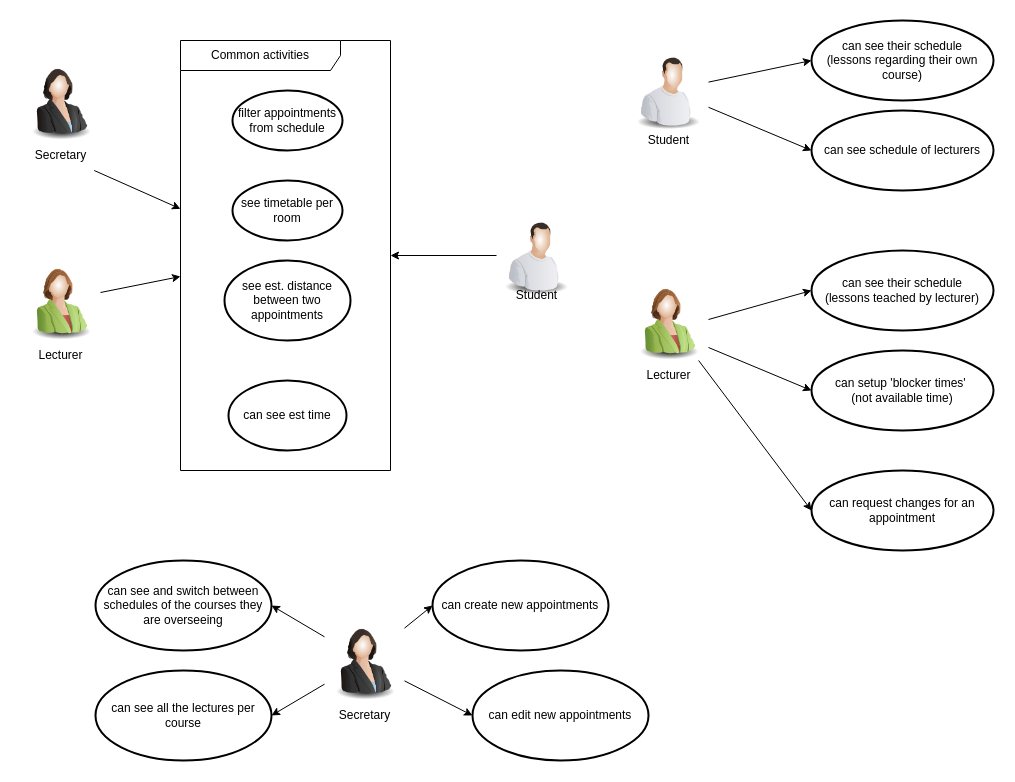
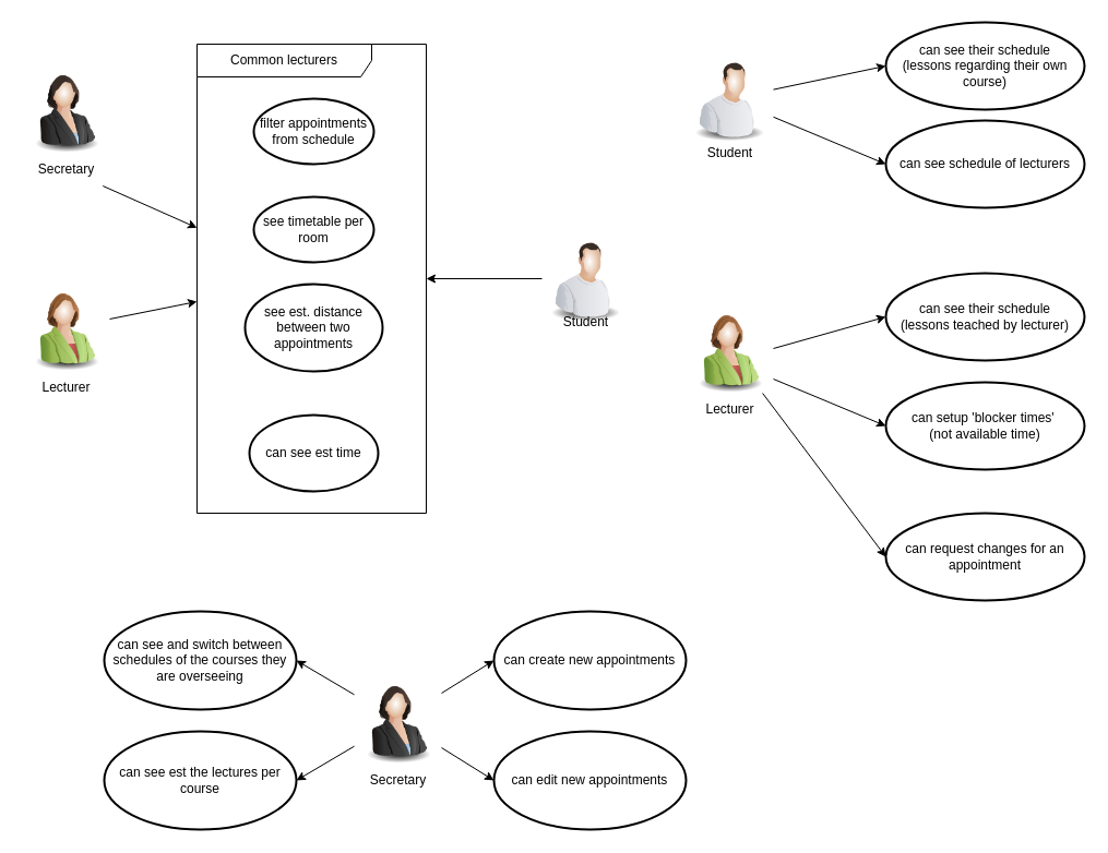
  <mxCell id="0" />
  <mxCell id="1" parent="0" />
  <mxCell id="2" value="" style="image;html=1;image=img/lib/clip_art/people/Suit_Woman_128x128.png" vertex="1" parent="1"><mxGeometry x="20" y="60" width="80" height="80" as="geometry" /></mxCell>
  <mxCell id="3" style="rounded=0;orthogonalLoop=1;jettySize=auto;html=1;flowAnimation=0;" edge="1" parent="1" source="4" target="14"><mxGeometry relative="1" as="geometry" /></mxCell>
  <mxCell id="4" value="Secretary" style="text;html=1;align=center;verticalAlign=middle;resizable=0;points=[];autosize=1;strokeColor=none;fillColor=none;" vertex="1" parent="1"><mxGeometry x="25" y="140" width="70" height="30" as="geometry" /></mxCell>
  <mxCell id="5" style="rounded=0;orthogonalLoop=1;jettySize=auto;html=1;" edge="1" parent="1" source="6" target="14"><mxGeometry relative="1" as="geometry" /></mxCell>
  <mxCell id="6" value="" style="image;html=1;image=img/lib/clip_art/people/Suit_Woman_Green_128x128.png" vertex="1" parent="1"><mxGeometry x="20" y="260" width="80" height="80" as="geometry" /></mxCell>
  <mxCell id="7" value="Lecturer" style="text;html=1;align=center;verticalAlign=middle;resizable=0;points=[];autosize=1;strokeColor=none;fillColor=none;" vertex="1" parent="1"><mxGeometry x="25" y="340" width="70" height="30" as="geometry" /></mxCell>
  <mxCell id="8" style="rounded=0;orthogonalLoop=1;jettySize=auto;html=1;exitX=0;exitY=0.5;exitDx=0;exitDy=0;" edge="1" parent="1" source="9" target="14"><mxGeometry relative="1" as="geometry" /></mxCell>
  <mxCell id="9" value="" style="image;html=1;image=img/lib/clip_art/people/Worker_Man_128x128.png" vertex="1" parent="1"><mxGeometry x="496" y="215" width="80" height="80" as="geometry" /></mxCell>
  <mxCell id="10" value="Student" style="text;html=1;align=center;verticalAlign=middle;resizable=0;points=[];autosize=1;strokeColor=none;fillColor=none;" vertex="1" parent="1"><mxGeometry x="506" y="280" width="60" height="30" as="geometry" /></mxCell>
  <mxCell id="11" value="see timetable per room" style="strokeWidth=2;html=1;shape=mxgraph.flowchart.start_1;whiteSpace=wrap;" vertex="1" parent="1"><mxGeometry x="232" y="180" width="110" height="60" as="geometry" /></mxCell>
  <mxCell id="12" value="see est. distance between two appointments" style="strokeWidth=2;html=1;shape=mxgraph.flowchart.start_1;whiteSpace=wrap;" vertex="1" parent="1"><mxGeometry x="224" y="260" width="126" height="80" as="geometry" /></mxCell>
  <mxCell id="13" value="filter appointments from schedule" style="strokeWidth=2;html=1;shape=mxgraph.flowchart.start_1;whiteSpace=wrap;" vertex="1" parent="1"><mxGeometry x="232" y="90" width="110" height="60" as="geometry" /></mxCell>
- <mxCell id="14" value="Common activities" style="shape=umlFrame;whiteSpace=wrap;html=1;pointerEvents=0;recursiveResize=0;container=1;collapsible=0;width=160;" vertex="1" parent="1"><mxGeometry x="180" y="40" width="210" height="430" as="geometry" /></mxCell>
+ <mxCell id="14" value="Common lecturers" style="shape=umlFrame;whiteSpace=wrap;html=1;pointerEvents=0;recursiveResize=0;container=1;collapsible=0;width=160;" vertex="1" parent="1"><mxGeometry x="180" y="40" width="210" height="430" as="geometry" /></mxCell>
  <mxCell id="15" value="can see est time" style="strokeWidth=2;html=1;shape=mxgraph.flowchart.start_1;whiteSpace=wrap;" vertex="1" parent="14"><mxGeometry x="48" y="340" width="118" height="70" as="geometry" /></mxCell>
  <mxCell id="16" style="rounded=0;orthogonalLoop=1;jettySize=auto;html=1;entryX=0;entryY=0.5;entryDx=0;entryDy=0;entryPerimeter=0;" edge="1" parent="1" source="18" target="20"><mxGeometry relative="1" as="geometry" /></mxCell>
  <mxCell id="17" style="rounded=0;orthogonalLoop=1;jettySize=auto;html=1;entryX=0;entryY=0.5;entryDx=0;entryDy=0;entryPerimeter=0;" edge="1" parent="1" source="18" target="21"><mxGeometry relative="1" as="geometry"><mxPoint x="822" y="133" as="targetPoint" /></mxGeometry></mxCell>
  <mxCell id="18" value="" style="image;html=1;image=img/lib/clip_art/people/Worker_Man_128x128.png" vertex="1" parent="1"><mxGeometry x="628" y="50" width="80" height="80" as="geometry" /></mxCell>
  <mxCell id="19" value="Student" style="text;html=1;align=center;verticalAlign=middle;resizable=0;points=[];autosize=1;strokeColor=none;fillColor=none;" vertex="1" parent="1"><mxGeometry x="638" y="125" width="60" height="30" as="geometry" /></mxCell>
  <mxCell id="20" value="&lt;div&gt;can see their schedule&lt;/div&gt;(lessons regarding their own course)" style="strokeWidth=2;html=1;shape=mxgraph.flowchart.start_1;whiteSpace=wrap;" vertex="1" parent="1"><mxGeometry x="811" y="20" width="182" height="80" as="geometry" /></mxCell>
  <mxCell id="21" value="can see schedule of lecturers" style="strokeWidth=2;html=1;shape=mxgraph.flowchart.start_1;whiteSpace=wrap;" vertex="1" parent="1"><mxGeometry x="811" y="110" width="182" height="80" as="geometry" /></mxCell>
  <mxCell id="22" value="" style="image;html=1;image=img/lib/clip_art/people/Suit_Woman_Green_128x128.png" vertex="1" parent="1"><mxGeometry x="628" y="280" width="80" height="80" as="geometry" /></mxCell>
  <mxCell id="23" value="Lecturer" style="text;html=1;align=center;verticalAlign=middle;resizable=0;points=[];autosize=1;strokeColor=none;fillColor=none;" vertex="1" parent="1"><mxGeometry x="633" y="360" width="70" height="30" as="geometry" /></mxCell>
  <mxCell id="24" style="rounded=0;orthogonalLoop=1;jettySize=auto;html=1;entryX=0;entryY=0.5;entryDx=0;entryDy=0;entryPerimeter=0;" edge="1" parent="1" target="26"><mxGeometry relative="1" as="geometry"><mxPoint x="708" y="319" as="sourcePoint" /></mxGeometry></mxCell>
  <mxCell id="25" style="rounded=0;orthogonalLoop=1;jettySize=auto;html=1;entryX=0;entryY=0.5;entryDx=0;entryDy=0;entryPerimeter=0;" edge="1" parent="1" target="27"><mxGeometry relative="1" as="geometry"><mxPoint x="708" y="347" as="sourcePoint" /><mxPoint x="822" y="373" as="targetPoint" /></mxGeometry></mxCell>
  <mxCell id="26" value="&lt;div&gt;can see their schedule&lt;/div&gt;(lessons teached by lecturer)" style="strokeWidth=2;html=1;shape=mxgraph.flowchart.start_1;whiteSpace=wrap;" vertex="1" parent="1"><mxGeometry x="811" y="250" width="182" height="80" as="geometry" /></mxCell>
  <mxCell id="27" value="&lt;div&gt;can setup 'blocker times'&amp;nbsp;&lt;/div&gt;&lt;div&gt;(not available time)&lt;/div&gt;" style="strokeWidth=2;html=1;shape=mxgraph.flowchart.start_1;whiteSpace=wrap;" vertex="1" parent="1"><mxGeometry x="811" y="350" width="182" height="80" as="geometry" /></mxCell>
  <mxCell id="28" value="can request changes for an appointment" style="strokeWidth=2;html=1;shape=mxgraph.flowchart.start_1;whiteSpace=wrap;" vertex="1" parent="1"><mxGeometry x="811" y="470" width="182" height="80" as="geometry" /></mxCell>
  <mxCell id="29" style="rounded=0;orthogonalLoop=1;jettySize=auto;html=1;entryX=0;entryY=0.5;entryDx=0;entryDy=0;entryPerimeter=0;" edge="1" parent="1" source="22" target="28"><mxGeometry relative="1" as="geometry" /></mxCell>
  <mxCell id="30" style="rounded=0;orthogonalLoop=1;jettySize=auto;html=1;entryX=0;entryY=0.5;entryDx=0;entryDy=0;entryPerimeter=0;" edge="1" parent="1" source="34" target="38"><mxGeometry relative="1" as="geometry" /></mxCell>
  <mxCell id="31" style="rounded=0;orthogonalLoop=1;jettySize=auto;html=1;entryX=0;entryY=0.5;entryDx=0;entryDy=0;entryPerimeter=0;" edge="1" parent="1" source="34" target="39"><mxGeometry relative="1" as="geometry" /></mxCell>
  <mxCell id="32" style="rounded=0;orthogonalLoop=1;jettySize=auto;html=1;entryX=1;entryY=0.5;entryDx=0;entryDy=0;entryPerimeter=0;" edge="1" parent="1" source="34" target="37"><mxGeometry relative="1" as="geometry" /></mxCell>
  <mxCell id="33" style="rounded=0;orthogonalLoop=1;jettySize=auto;html=1;entryX=1;entryY=0.5;entryDx=0;entryDy=0;entryPerimeter=0;" edge="1" parent="1" source="34" target="36"><mxGeometry relative="1" as="geometry" /></mxCell>
  <mxCell id="34" value="" style="image;html=1;image=img/lib/clip_art/people/Suit_Woman_128x128.png;fontStyle=4" vertex="1" parent="1"><mxGeometry x="324" y="620" width="80" height="80" as="geometry" /></mxCell>
  <mxCell id="35" value="Secretary" style="text;html=1;align=center;verticalAlign=middle;resizable=0;points=[];autosize=1;strokeColor=none;fillColor=none;" vertex="1" parent="1"><mxGeometry x="329" y="700" width="70" height="30" as="geometry" /></mxCell>
  <mxCell id="36" value="can see and switch between schedules of the courses they are overseeing" style="strokeWidth=2;html=1;shape=mxgraph.flowchart.start_1;whiteSpace=wrap;" vertex="1" parent="1"><mxGeometry x="95" y="560" width="176" height="90" as="geometry" /></mxCell>
- <mxCell id="37" value="can see all the lectures per course" style="strokeWidth=2;html=1;shape=mxgraph.flowchart.start_1;whiteSpace=wrap;" vertex="1" parent="1"><mxGeometry x="95" y="670" width="176" height="90" as="geometry" /></mxCell>
- <mxCell id="38" value="can create new appointments" style="strokeWidth=2;html=1;shape=mxgraph.flowchart.start_1;whiteSpace=wrap;" vertex="1" parent="1"><mxGeometry x="432" y="560" width="176" height="90" as="geometry" /></mxCell>
- <mxCell id="39" value="can edit new appointments" style="strokeWidth=2;html=1;shape=mxgraph.flowchart.start_1;whiteSpace=wrap;" vertex="1" parent="1"><mxGeometry x="472" y="670" width="176" height="90" as="geometry" /></mxCell>
+ <mxCell id="37" value="can see est the lectures per course" style="strokeWidth=2;html=1;shape=mxgraph.flowchart.start_1;whiteSpace=wrap;" vertex="1" parent="1"><mxGeometry x="95" y="670" width="176" height="90" as="geometry" /></mxCell>
+ <mxCell id="38" value="can create new appointments" style="strokeWidth=2;html=1;shape=mxgraph.flowchart.start_1;whiteSpace=wrap;" vertex="1" parent="1"><mxGeometry x="452" y="560" width="176" height="90" as="geometry" /></mxCell>
+ <mxCell id="39" value="can edit new appointments" style="strokeWidth=2;html=1;shape=mxgraph.flowchart.start_1;whiteSpace=wrap;" vertex="1" parent="1"><mxGeometry x="452" y="670" width="176" height="90" as="geometry" /></mxCell>
